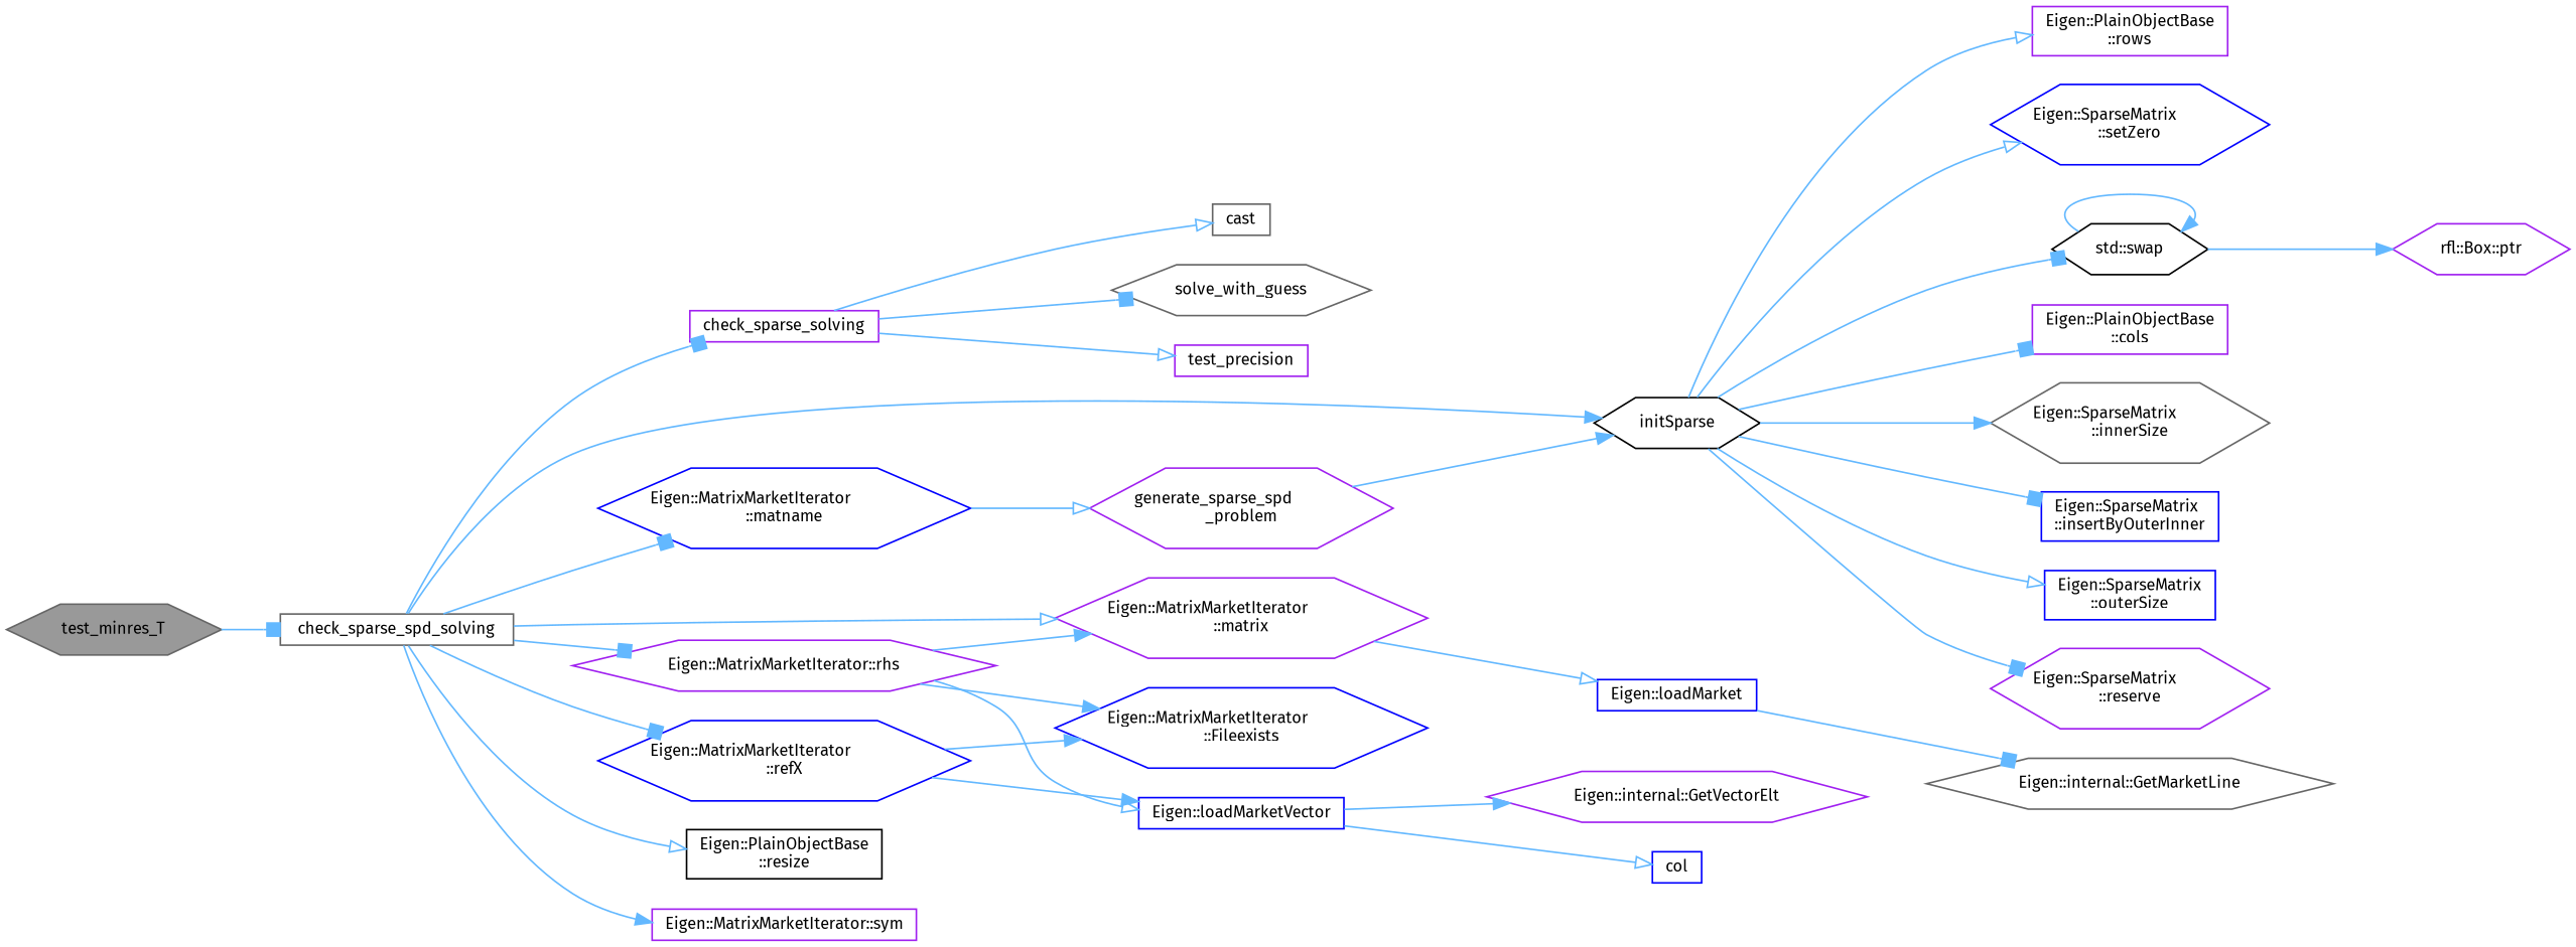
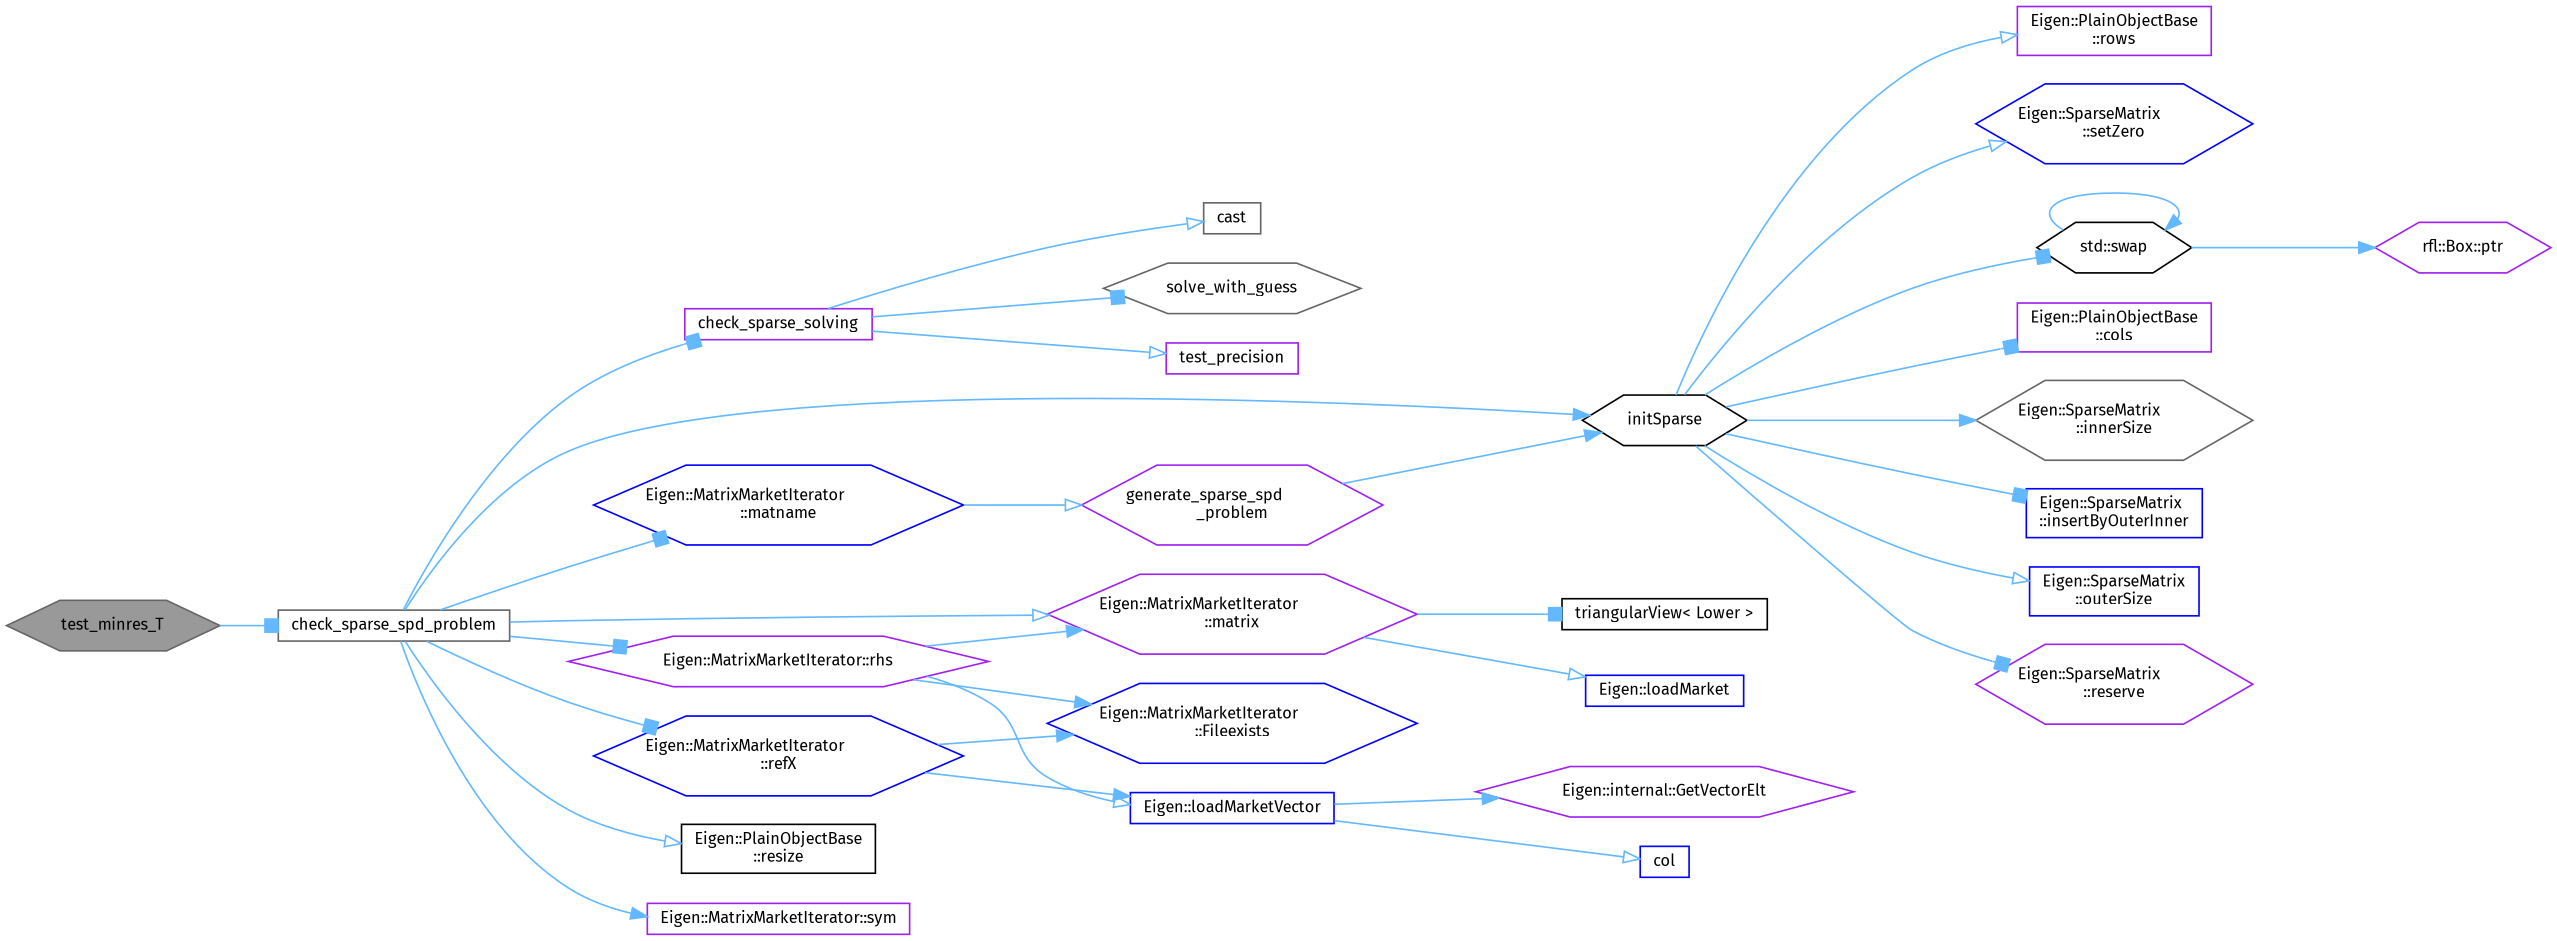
  digraph {
    fontname="Fira Sans"
    rankdir=LR
    node [color=purple fillcolor=white fontname="Fira Sans" fontsize=10 shape=hexagon style=filled]
    edge [arrowhead=box color=steelblue1 fontname="Fira Sans" fontsize=10 labelfontname=Helvetica labelfontsize=10 style=solid]
    n1 [color=gray40 fillcolor=grey60 fontcolor=black height=0.2 label=test_minres_T width=0.4]
-   n2 [color=gray40 height=0.2 label=check_sparse_spd_solving shape=box width=0.4]
+   n2 [color=gray40 height=0.2 label=check_sparse_spd_problem shape=box width=0.4]
    n3 [height=0.2 label=check_sparse_solving shape=box width=0.4]
    n4 [color=black height=0.2 label=initSparse width=0.4]
    n5 [color=blue height=0.2 label="Eigen::MatrixMarketIterator\l::matname" width=0.4]
    n6 [height=0.2 label="Eigen::MatrixMarketIterator\l::matrix" width=0.4]
    n7 [color=blue height=0.2 label="Eigen::MatrixMarketIterator\l::refX" width=0.4]
    n8 [color=black height=0.2 label="Eigen::PlainObjectBase\l::resize" shape=box width=0.4]
    n9 [height=0.2 label="Eigen::MatrixMarketIterator::rhs" width=0.4]
    n10 [height=0.2 label="Eigen::MatrixMarketIterator::sym" shape=box width=0.4]
    n11 [color=gray40 height=0.2 label=cast shape=box width=0.4]
    n12 [color=gray40 height=0.2 label=solve_with_guess width=0.4]
    n13 [height=0.2 label=test_precision shape=box width=0.4]
    n14 [height=0.2 label="generate_sparse_spd\l_problem" width=0.4]
    n15 [height=0.2 label="Eigen::PlainObjectBase\l::cols" shape=box width=0.4]
    n16 [color=gray40 height=0.2 label="Eigen::SparseMatrix\l::innerSize" width=0.4]
    n17 [color=blue height=0.2 label="Eigen::SparseMatrix\l::insertByOuterInner" shape=box width=0.4]
    n18 [color=blue height=0.2 label="Eigen::SparseMatrix\l::outerSize" shape=box width=0.4]
    n19 [height=0.2 label="Eigen::SparseMatrix\l::reserve" width=0.4]
    n20 [height=0.2 label="Eigen::PlainObjectBase\l::rows" shape=box width=0.4]
    n21 [color=blue height=0.2 label="Eigen::SparseMatrix\l::setZero" width=0.4]
    n22 [color=black height=0.2 label="std::swap" width=0.4]
    n23 [color=blue height=0.2 label="Eigen::loadMarket" shape=box width=0.4]
+   n24 [color=black height=0.2 label="triangularView\< Lower \>" shape=box width=0.4]
    n25 [color=blue height=0.2 label="Eigen::MatrixMarketIterator\l::Fileexists" width=0.4]
    n26 [color=blue height=0.2 label="Eigen::loadMarketVector" shape=box width=0.4]
    n27 [height=0.2 label="rfl::Box::ptr" width=0.4]
-   n28 [color=gray40 height=0.2 label="Eigen::internal::GetMarketLine" width=0.4]
    n29 [color=blue height=0.2 label=col shape=box width=0.4]
    n30 [height=0.2 label="Eigen::internal::GetVectorElt" width=0.4]
    n1 -> n2
    n2 -> n3
    n2 -> n4 [arrowhead=normal]
    n2 -> n5
    n2 -> n6 [arrowhead=onormal]
    n2 -> n7
    n2 -> n8 [arrowhead=onormal]
    n2 -> n9
    n2 -> n10 [arrowhead=normal]
    n3 -> n11 [arrowhead=onormal]
    n3 -> n12
    n3 -> n13 [arrowhead=onormal]
    n4 -> n15
    n4 -> n16 [arrowhead=normal]
    n4 -> n17
    n4 -> n18 [arrowhead=onormal]
    n4 -> n19
    n4 -> n20 [arrowhead=onormal]
    n4 -> n21 [arrowhead=onormal]
    n4 -> n22
    n5 -> n14 [arrowhead=onormal]
    n6 -> n23 [arrowhead=onormal]
+   n6 -> n24
    n7 -> n25 [arrowhead=normal]
    n7 -> n26 [arrowhead=normal]
    n9 -> n6 [arrowhead=normal]
    n9 -> n25 [arrowhead=normal]
    n9 -> n26 [arrowhead=onormal]
    n14 -> n4 [arrowhead=normal]
    n22 -> n22 [arrowhead=normal]
    n22 -> n27 [arrowhead=normal]
-   n23 -> n28
    n26 -> n29 [arrowhead=onormal]
    n26 -> n30 [arrowhead=normal]
  }
